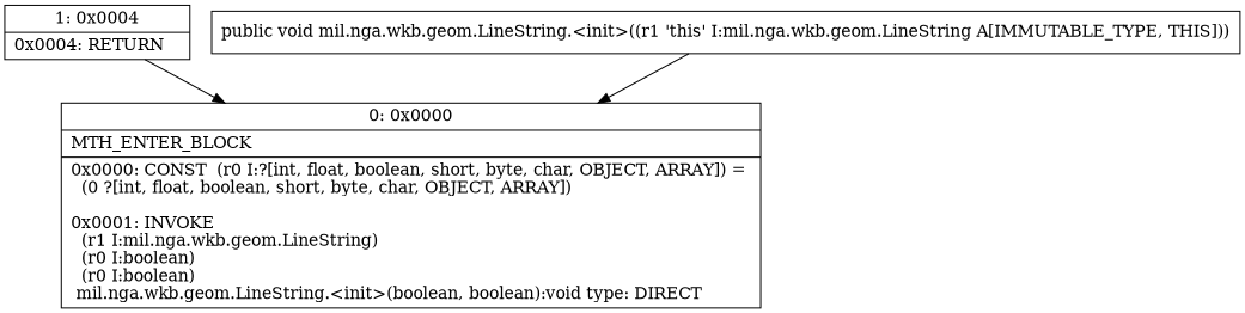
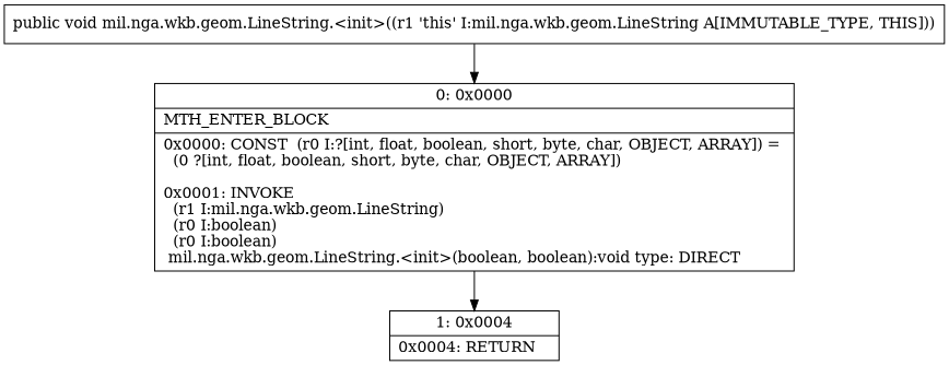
  digraph {
    node [shape=record]
    n1 [label="{0\:\ 0x0000|MTH_ENTER_BLOCK\l|0x0000: CONST  (r0 I:?[int, float, boolean, short, byte, char, OBJECT, ARRAY]) = \l  (0 ?[int, float, boolean, short, byte, char, OBJECT, ARRAY])\l \l0x0001: INVOKE  \l  (r1 I:mil.nga.wkb.geom.LineString)\l  (r0 I:boolean)\l  (r0 I:boolean)\l mil.nga.wkb.geom.LineString.\<init\>(boolean, boolean):void type: DIRECT \l}"]
    n2 [label="{1\:\ 0x0004|0x0004: RETURN   \l}"]
    n3 [label="{public void mil.nga.wkb.geom.LineString.\<init\>((r1 'this' I:mil.nga.wkb.geom.LineString A[IMMUTABLE_TYPE, THIS])) }"]
-   n2 -> n1
+   n1 -> n2
    n3 -> n1
  }
